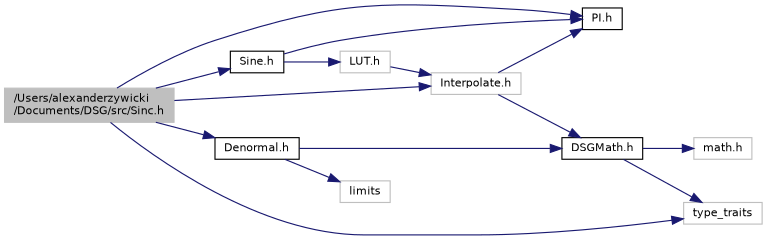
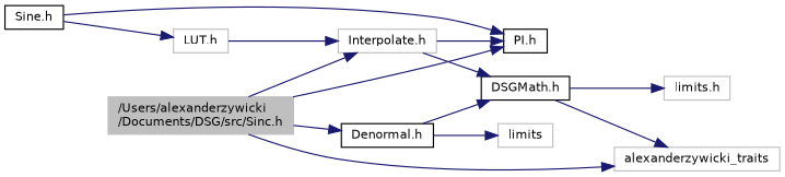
  digraph {
    fontname="DejaVu Sans"
    rankdir=LR
    node [color=grey75 fillcolor=white fontname="DejaVu Sans" fontsize=10 shape=record style=filled]
    edge [color=midnightblue fontname="DejaVu Sans" fontsize=10 labelfontname=Helvetica labelfontsize=10 style=solid]
    n1 [fillcolor=grey75 fontcolor=black height=0.2 label="/Users/alexanderzywicki\l/Documents/DSG/src/Sinc.h" width=0.4]
    n2 [color=black height=0.2 label="PI.h" width=0.4]
    n3 [color=black height=0.2 label="Sine.h" width=0.4]
-   n4 [height=0.2 label=type_traits width=0.4]
+   n4 [height=0.2 label=alexanderzywicki_traits width=0.4]
    n5 [color=black height=0.2 label="Denormal.h" width=0.4]
    n6 [height=0.2 label="Interpolate.h" width=0.4]
    n7 [height=0.2 label="LUT.h" width=0.4]
    n8 [color=black height=0.2 label="DSGMath.h" width=0.4]
-   n9 [height=0.2 label="math.h" width=0.4]
+   n9 [height=0.2 label="limits.h" width=0.4]
    n10 [height=0.2 label=limits width=0.4]
    n1 -> n2
-   n1 -> n3
    n1 -> n4
    n1 -> n5
    n1 -> n6
    n3 -> n2
    n3 -> n7
    n5 -> n8
    n5 -> n10
    n6 -> n2
    n6 -> n8
    n7 -> n6
    n8 -> n4
    n8 -> n9
  }
